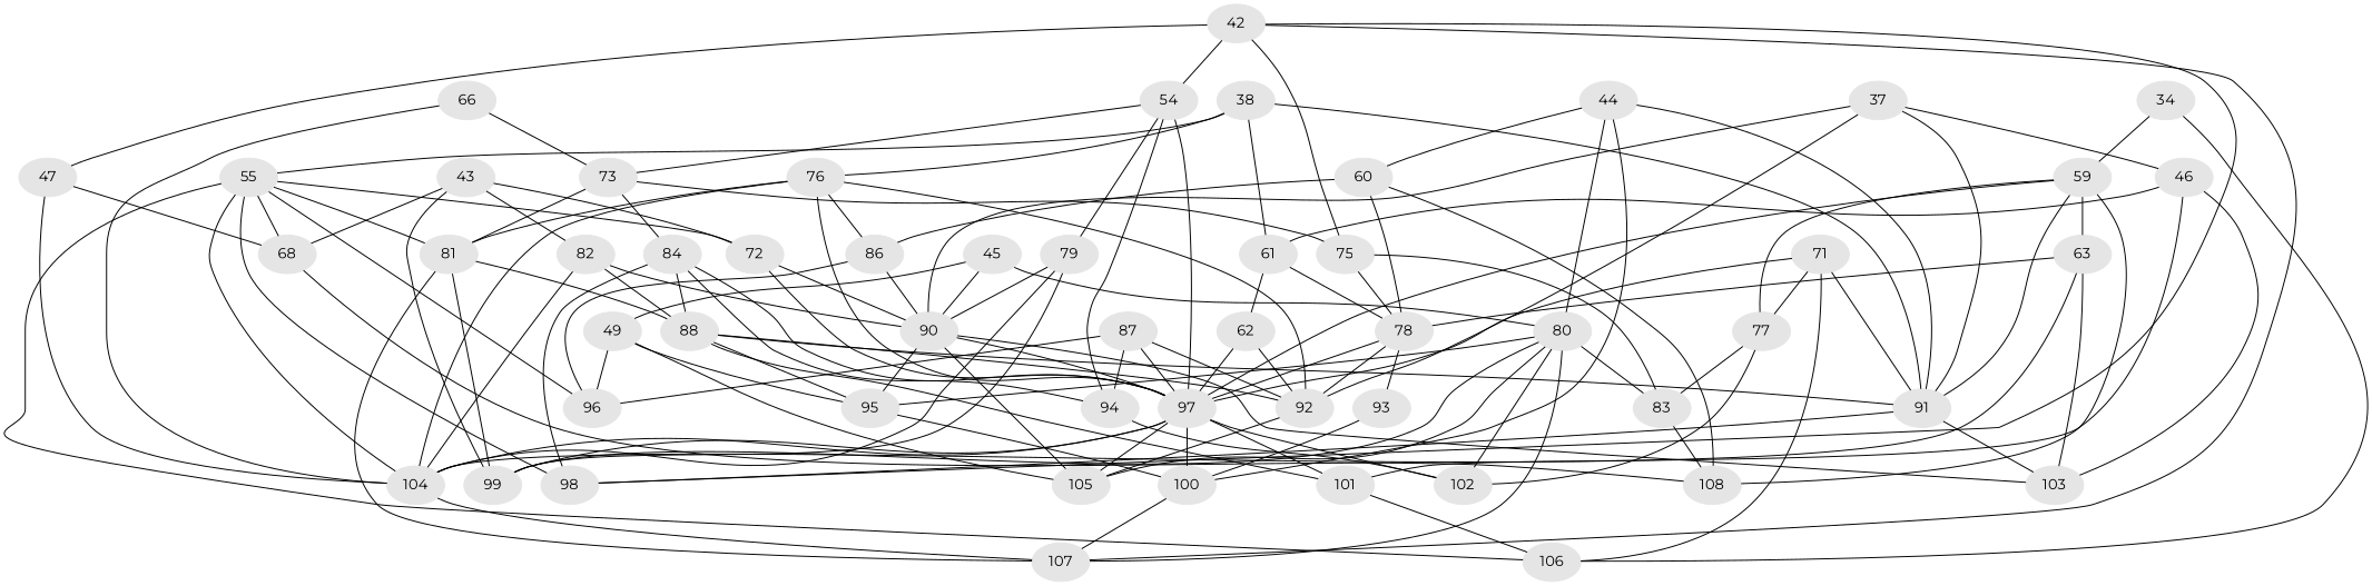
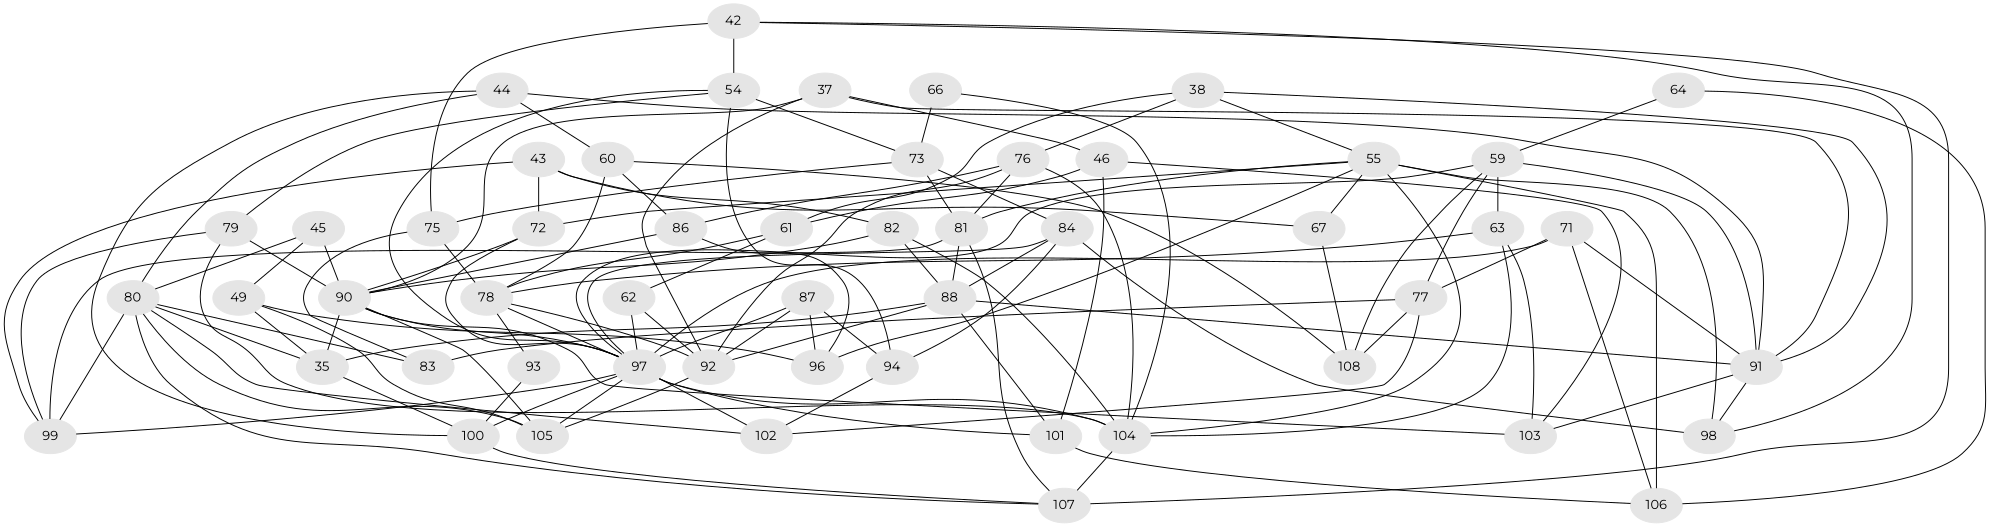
  graph {
    fontname=Montserrat
    node [color=gray90 fontname=Montserrat style=filled]
    edge [fontname=Montserrat]
    59 [super="+5+39"]
    91 [super="+22+24"]
    97 [super="+19+53+27"]
    63
    77
    108
-   34
+   34 [label=64]
    106 [super="+28"]
    37
    46
    90 [super="+36+89"]
    92 [super="+67+69"]
    61
    101
    103
-   95 [super="+56"]
+   95 [super="+56" label=35]
    105 [super="+4+74"]
    98 [super="+2"]
    55 [super="+51+41"]
-   68
+   68 [label=67]
    72
    104 [super="+3+48"]
    96
    81 [super="+35+64"]
    38
    76 [super="+58"]
    78 [super="+57"]
    62
    86
    42 [super="+10"]
-   47
    54 [super="+32"]
    75
    107 [super="+11"]
    73 [super="+26"]
    79
    94
    83
    43
    82
    99 [super="+70"]
    88 [super="+8+12+85"]
    44
    60
    80 [super="+13+33+50"]
    100 [super="+25"]
    102
    45
    49
    84 [super="+29"]
    93
    66
    71
    87
    59 -- 91
    59 -- 97
    59 -- 63
    59 -- 77
    59 -- 108
    91 -- 103
    91 -- 98
    97 -- 101
    97 -- 105
    97 -- 104
    97 -- 99
    97 -- 100 [weight=2]
    97 -- 102
    63 -- 103
    63 -- 104
    63 -- 78
    77 -- 83
    77 -- 102
    34 -- 59 [weight=2]
    34 -- 106 [weight=2]
    37 -- 91
    37 -- 46
    37 -- 90
    37 -- 92
    46 -- 61
    46 -- 101
    46 -- 103
    90 -- 97
    90 -- 103
    90 -- 95 [weight=2]
    90 -- 105 [weight=3]
    92 -- 105 [weight=2]
    61 -- 78
    61 -- 62
    101 -- 106
    95 -- 100
    55 -- 106 [weight=2]
    55 -- 98 [weight=2]
    55 -- 68
    55 -- 72
    55 -- 104
    55 -- 96
    55 -- 81
    68 -- 108
    72 -- 97
    72 -- 90
    104 -- 107 [weight=3]
    81 -- 107
    81 -- 99 [weight=2]
    81 -- 88
    38 -- 91
    38 -- 61
    38 -- 55
    38 -- 76
-   76 -- 97 [weight=2]
    76 -- 92
    76 -- 104
    76 -- 81 [weight=2]
    76 -- 86
    78 -- 97
    78 -- 92 [weight=2]
    78 -- 93
    62 -- 97
    62 -- 92 [weight=2]
    86 -- 90
    86 -- 96
    42 -- 98
-   42 -- 47
    42 -- 54 [weight=2]
    42 -- 75
    42 -- 107
-   47 -- 68
-   47 -- 104
    54 -- 97
    54 -- 73
    54 -- 79
    54 -- 94
    75 -- 78
    75 -- 83
    73 -- 81
    73 -- 75
    73 -- 84
    79 -- 90
    79 -- 104
    79 -- 99
    94 -- 102
-   83 -- 108
+   77 -- 108
    43 -- 68
    43 -- 72
    43 -- 82
    43 -- 99
    82 -- 90
    82 -- 104
    82 -- 88
    88 -- 91
    88 -- 92 [weight=3]
    88 -- 101
    88 -- 95 [weight=2]
    44 -- 91
    44 -- 60
    44 -- 80
    44 -- 100
    60 -- 108
    60 -- 78
    60 -- 86
    80 -- 95 [weight=2]
    80 -- 105
    80 -- 107 [weight=2]
    80 -- 83
    80 -- 99
    80 -- 102
    100 -- 107
    45 -- 90 [weight=2]
    45 -- 80
    45 -- 49
    49 -- 95
    49 -- 105
    49 -- 96
    84 -- 97
    84 -- 98 [weight=2]
    84 -- 94
    84 -- 88
    93 -- 100
    66 -- 104 [weight=2]
    66 -- 73 [weight=2]
    71 -- 91
    71 -- 97
    71 -- 77
    71 -- 106
    87 -- 97
    87 -- 92
    87 -- 96
    87 -- 94
  }
